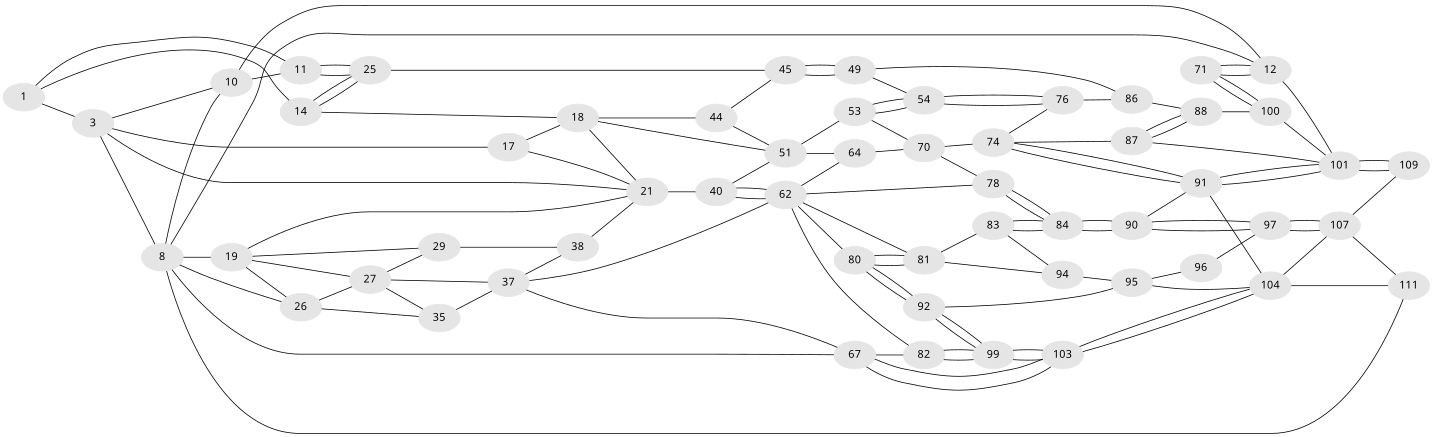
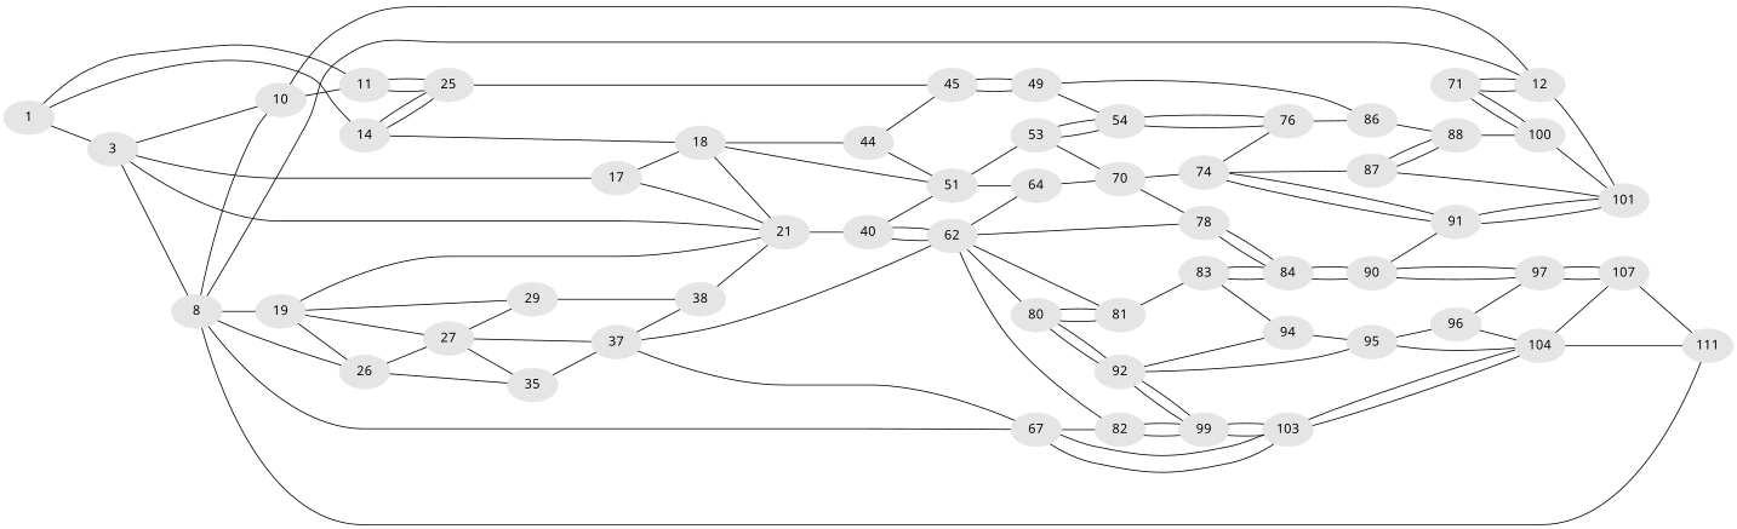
  graph {
    fontname="Noto Sans"
    rankdir=LR
    node [color=gray90 fontname="Noto Sans" style=filled]
    edge [fontname="Noto Sans"]
    1 [super="+2+6"]
    3 [super="+4+7"]
    11 [super="+12"]
    14
    8 [super="+9"]
    10
    17
    21 [super="+22+42"]
    n9 [label=25 super="+23"]
    18 [super="+43"]
    19 [super="+25+20"]
    26 [super="+31"]
    67 [super="+68"]
    n14 [label=12]
    111
    40 [super="+41"]
    27 [super="+28+30"]
    29 [super="+34"]
    35
    82
    103
    101 [super="+102"]
    45
    44
    51 [super="+52+57"]
    49 [super="+50"]
    53
    64
    37 [super="+58"]
    38 [super="+39"]
    62 [super="+65+63"]
    78
    80
    81
    54 [super="+55"]
    86 [super="+89"]
    71
    100
    76 [super="+85"]
    88
    70 [super="+73"]
    74 [super="+75"]
    84
    92 [super="+93"]
    83
    99
    104 [super="+105"]
    87
    91
-   109
    90
    94
    95 [super="+98"]
    97
    107 [super="+108+110"]
    96
    1 -- 3 [weight=2]
    1 -- 11
    1 -- 14
    3 -- 8
    3 -- 10
    3 -- 17
    3 -- 21
    11 -- n9 [weight=2]
    11 -- n9
    14 -- n9
    14 -- n9
    14 -- 18
    8 -- 10
    8 -- 19
    8 -- 26
    8 -- 67
    8 -- n14
    8 -- 111
    10 -- 11
    10 -- n14
    17 -- 21
    17 -- 18
    21 -- 40
    n9 -- 45
    18 -- 21
    18 -- 44
    18 -- 51
    19 -- 21
    19 -- 26
    19 -- 27
    19 -- 29
    26 -- 27
    26 -- 35
    67 -- 82
    67 -- 103
    67 -- 103
    n14 -- 101
    40 -- 51
    40 -- 62
    40 -- 62
    27 -- 29 [weight=2]
    27 -- 35
    27 -- 37
    29 -- 38
    35 -- 37
    82 -- 99
    82 -- 99
    103 -- 104
    103 -- 104
-   101 -- 109 [weight=2]
-   101 -- 109
    45 -- 49
    45 -- 49
    44 -- 45
    44 -- 51
    51 -- 53
    51 -- 64
    49 -- 54 [weight=2]
    49 -- 86
    53 -- 54
    53 -- 54
    53 -- 70
    64 -- 70
    37 -- 67
    37 -- 38 [weight=2]
    37 -- 62
    38 -- 21
    62 -- 82
    62 -- 64
    62 -- 78
    62 -- 80
    62 -- 81
    78 -- 84
    78 -- 84
    80 -- 81
    80 -- 81
    80 -- 92
    80 -- 92
    81 -- 83
    54 -- 76
    54 -- 76
    86 -- 88
    71 -- n14
    71 -- n14
    71 -- 100
    71 -- 100
    100 -- 101
    76 -- 86 [weight=2]
    88 -- 100
    70 -- 78
    70 -- 74
    74 -- 76
    74 -- 87
    74 -- 91
    74 -- 91
    84 -- 90
    84 -- 90
    92 -- 99
    92 -- 99
-   81 -- 94
+   92 -- 94
    92 -- 95
    83 -- 84
    83 -- 84
    83 -- 94
    99 -- 103
    99 -- 103
    104 -- 111
    104 -- 107
    87 -- 101
    87 -- 88
    87 -- 88
    91 -- 101
    91 -- 101
    90 -- 91
    90 -- 97
    90 -- 97
    94 -- 95
    95 -- 104
    95 -- 96
    97 -- 107
    97 -- 107
    107 -- 111
-   107 -- 109
-   91 -- 104
+   96 -- 104
    96 -- 97
  }
